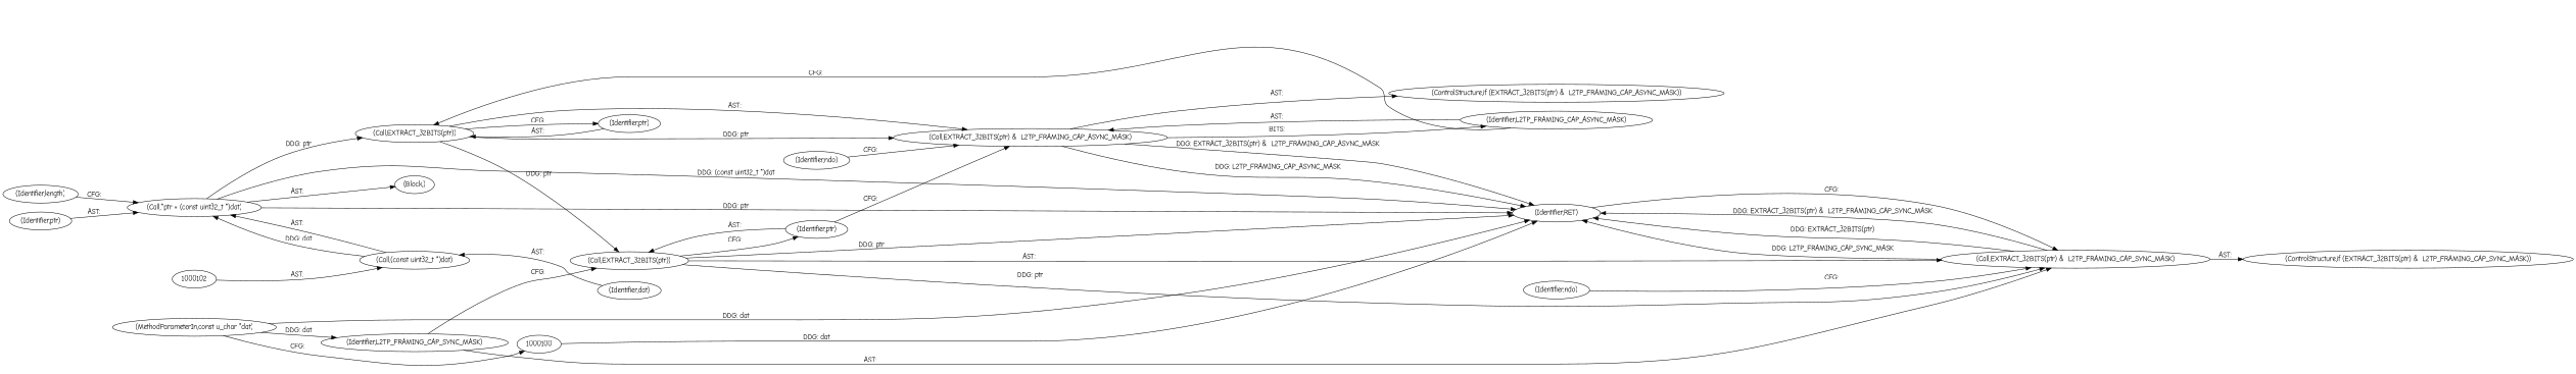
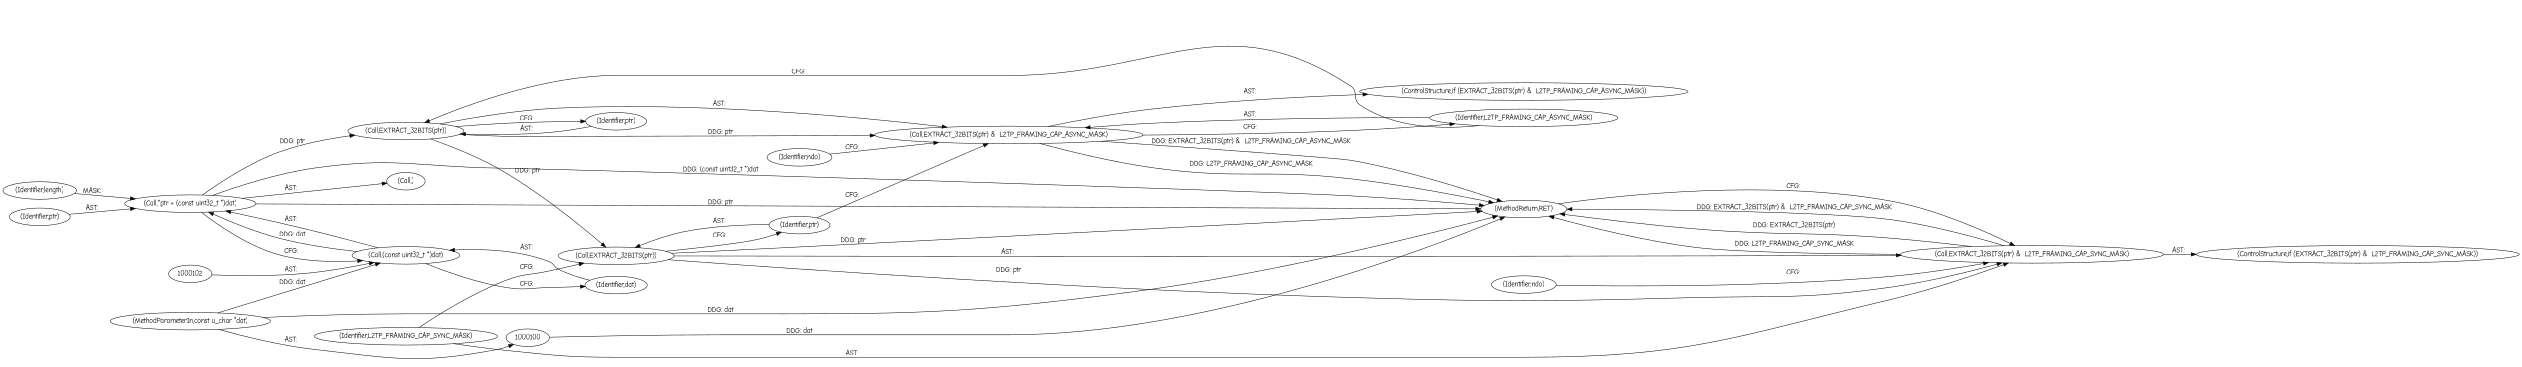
  digraph {
    fontname="Comic Neue"
    rankdir=LR
    node [fontname="Comic Neue"]
    edge [fontname="Comic Neue"]
    n1 [label="(Call,*ptr = (const uint32_t *)dat)"]
    n2 [label="(Call,(const uint32_t *)dat)"]
    n3 [label="(Call,EXTRACT_32BITS(ptr))"]
-   n4 [label="(Block,)"]
-   n5 [label="(Identifier,RET)"]
+   n4 [label="(Call,)"]
+   n5 [label="(MethodReturn,RET)"]
    n6 [label="(Identifier,dat)"]
    n7 [label="(Call,EXTRACT_32BITS(ptr) &  L2TP_FRAMING_CAP_ASYNC_MASK)"]
    n8 [label="(Call,EXTRACT_32BITS(ptr))"]
    n9 [label="(Identifier,ptr)"]
    n10 [label="(Call,EXTRACT_32BITS(ptr) &  L2TP_FRAMING_CAP_SYNC_MASK)"]
    n11 [label="(MethodParameterIn,const u_char *dat)"]
    1000100
    n13 [label="(ControlStructure,if (EXTRACT_32BITS(ptr) &  L2TP_FRAMING_CAP_ASYNC_MASK))"]
    n14 [label="(Identifier,L2TP_FRAMING_CAP_ASYNC_MASK)"]
    n15 [label="(Identifier,ptr)"]
    n16 [label="(ControlStructure,if (EXTRACT_32BITS(ptr) &  L2TP_FRAMING_CAP_SYNC_MASK))"]
    n17 [label="(Identifier,L2TP_FRAMING_CAP_SYNC_MASK)"]
    n18 [label="(Identifier,length)"]
    n19 [label="(Identifier,ndo)"]
    n20 [label="(Identifier,ndo)"]
    n21 [label="(Identifier,ptr)"]
    n22 [label=1000102]
+   n1 -> n2 [label="CFG: "]
    n1 -> n3 [label="DDG: ptr"]
    n1 -> n4 [label="AST: "]
    n1 -> n5 [label="DDG: (const uint32_t *)dat"]
    n1 -> n5 [label="DDG: ptr"]
    n2 -> n1 [label="AST: "]
    n2 -> n1 [label="DDG: dat"]
+   n2 -> n6 [label="CFG: "]
    n3 -> n7 [label="AST: "]
    n3 -> n7 [label="DDG: ptr"]
    n3 -> n8 [label="DDG: ptr"]
    n3 -> n9 [label="CFG: "]
    n5 -> n10 [label="CFG: "]
    n6 -> n2 [label="AST: "]
    n7 -> n5 [label="DDG: L2TP_FRAMING_CAP_ASYNC_MASK"]
    n7 -> n5 [label="DDG: EXTRACT_32BITS(ptr) &  L2TP_FRAMING_CAP_ASYNC_MASK"]
    n7 -> n13 [label="AST: "]
-   n7 -> n14 [label="BITS: "]
+   n7 -> n14 [label="CFG: "]
    n8 -> n5 [label="DDG: ptr"]
    n8 -> n10 [label="AST: "]
    n8 -> n10 [label="DDG: ptr"]
    n8 -> n15 [label="CFG: "]
    n9 -> n3 [label="AST: "]
    n10 -> n5 [label="DDG: EXTRACT_32BITS(ptr) &  L2TP_FRAMING_CAP_SYNC_MASK"]
    n10 -> n5 [label="DDG: EXTRACT_32BITS(ptr)"]
    n10 -> n5 [label="DDG: L2TP_FRAMING_CAP_SYNC_MASK"]
    n10 -> n16 [label="AST: "]
-   n11 -> n17 [label="DDG: dat"]
+   n11 -> n2 [label="DDG: dat"]
    n11 -> n5 [label="DDG: dat"]
-   n11 -> 1000100 [label="CFG: "]
+   n11 -> 1000100 [label="AST: "]
    1000100 -> n5 [label="DDG: dat"]
    n14 -> n3 [label="CFG: "]
    n14 -> n7 [label="AST: "]
    n15 -> n7 [label="CFG: "]
    n15 -> n8 [label="AST: "]
    n17 -> n8 [label="CFG: "]
    n17 -> n10 [label="AST: "]
-   n18 -> n1 [label="CFG: "]
+   n18 -> n1 [label="MASK: "]
    n19 -> n7 [label="CFG: "]
    n20 -> n10 [label="CFG: "]
    n21 -> n1 [label="AST: "]
    n22 -> n2 [label="AST: "]
  }
